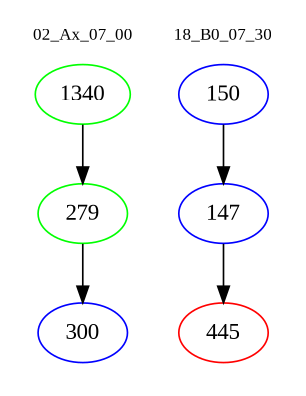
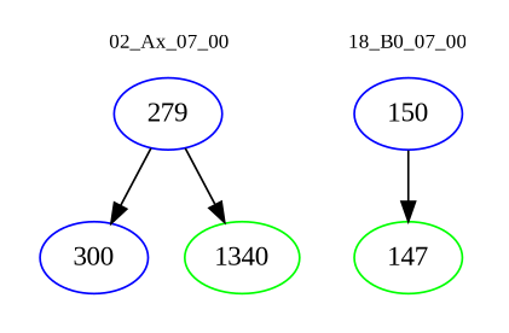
  digraph {
    fontname="Liberation Serif"
    node [color=green fontname="Liberation Serif"]
    edge [color=black fontname="Liberation Serif"]
-   n1 [label=279]
+   n1 [color=blue label=279]
    n2 [color=blue label=300]
    n3 [label=1340]
-   n4 [color=blue label=147]
+   n4 [label=147]
    n5 [color=blue label=150]
-   n6 [color=red label=445]
    subgraph cluster_1 {
      color=white
      fontsize=10
      label="02_Ax_07_00"
      n1
      n2
      n3
    }
    subgraph cluster_2 {
      color=white
      fontsize=10
-     label="18_B0_07_30"
+     label="18_B0_07_00"
      n4
      n5
-     n6
    }
    n1 -> n2
-   n3 -> n1
-   n4 -> n6
+   n1 -> n3
    n5 -> n4
  }
